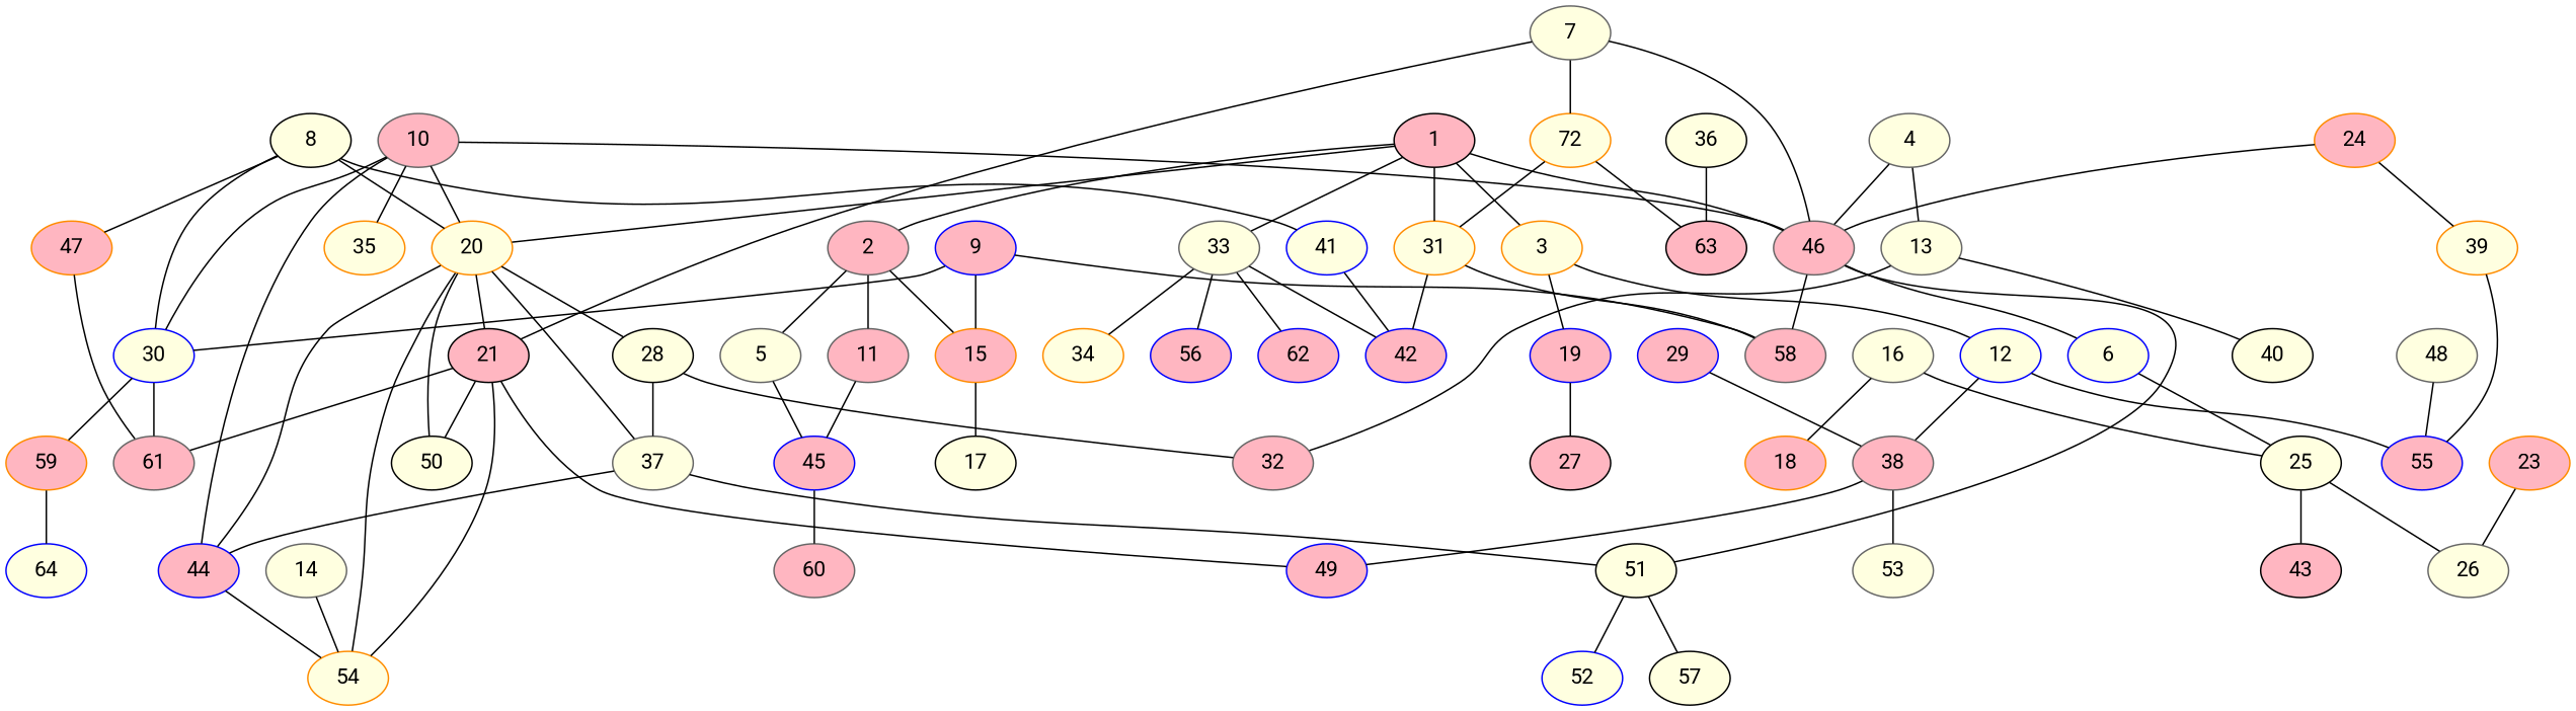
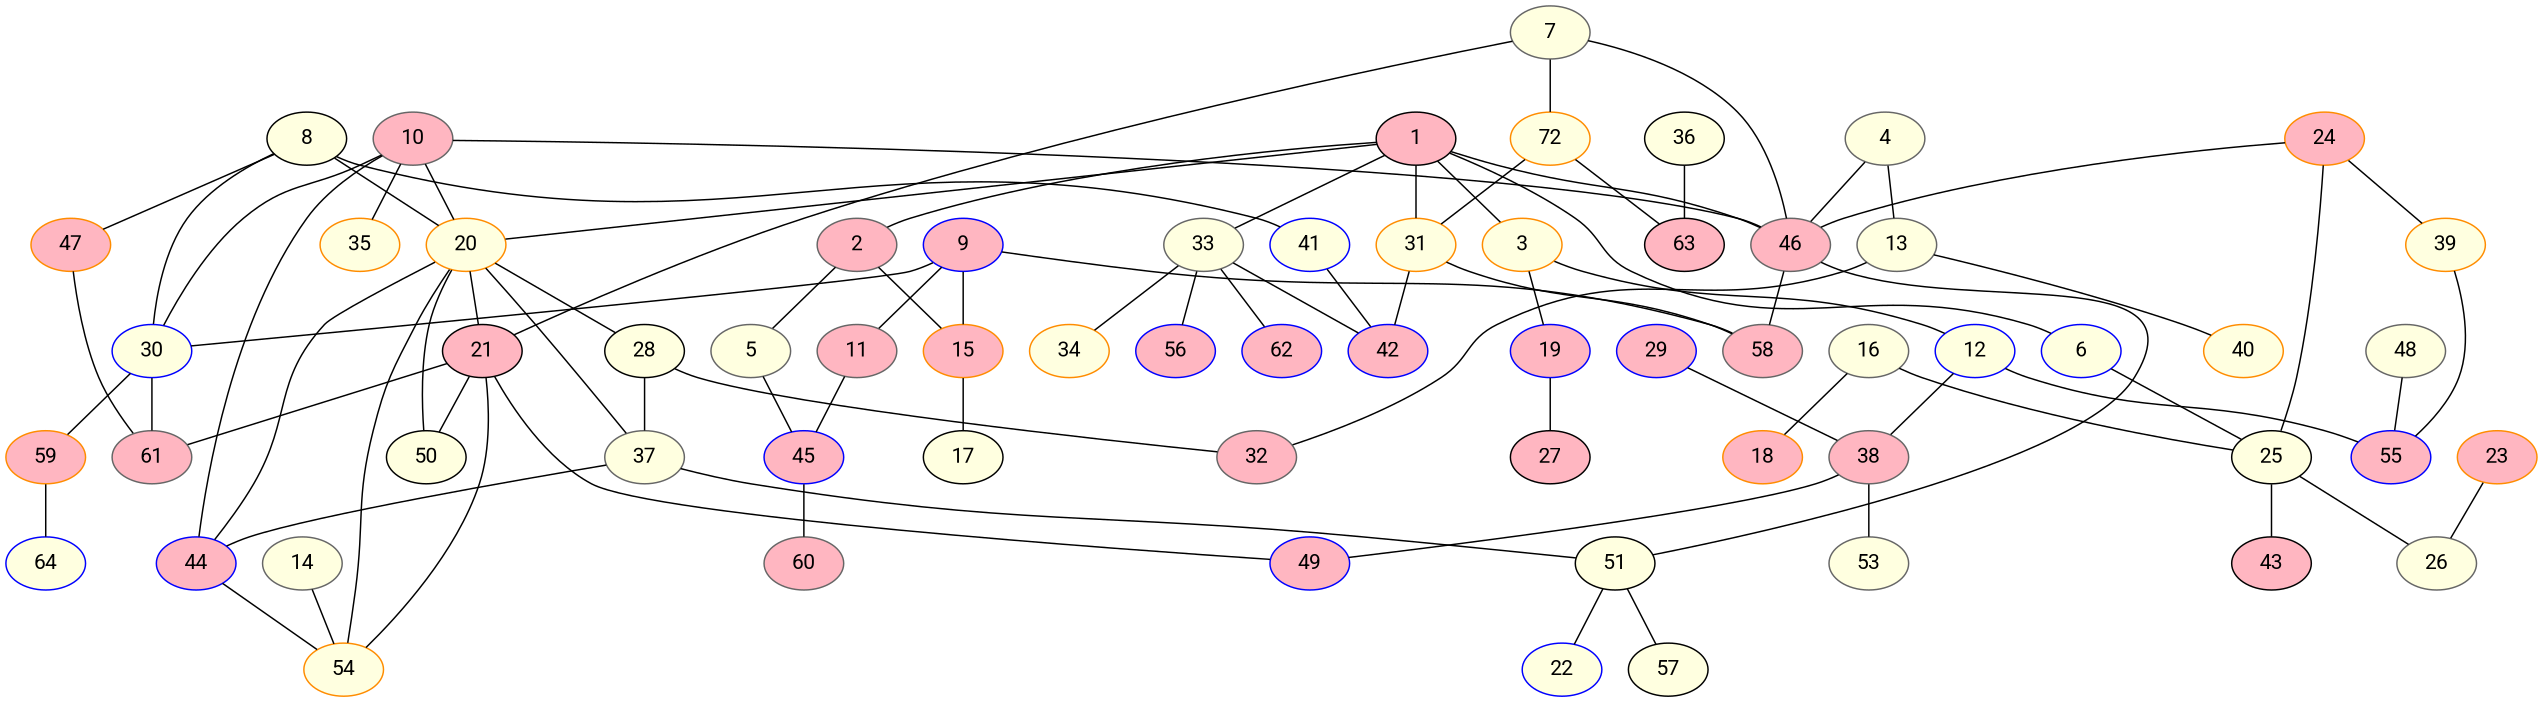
  graph {
    fontname=Roboto
    node [color=gray40 fillcolor=lightyellow fontname=Roboto style=filled]
    edge [fontname=Roboto weight=1.0]
    1 [color=black fillcolor=lightpink]
    2 [fillcolor=lightpink]
    3 [color=darkorange]
    6 [color=blue]
    20 [color=darkorange]
    31 [color=darkorange]
    33
    46 [fillcolor=lightpink]
    5
    15 [color=darkorange fillcolor=lightpink]
    12 [color=blue]
    19 [color=blue fillcolor=lightpink]
    25 [color=black]
    8 [color=black]
    30 [color=blue]
    41 [color=blue]
    47 [color=darkorange fillcolor=lightpink]
    21 [color=black fillcolor=lightpink]
    44 [color=blue fillcolor=lightpink]
    54 [color=darkorange]
    28 [color=black]
    37
    50 [color=black]
    58 [fillcolor=lightpink]
    42 [color=blue fillcolor=lightpink]
    34 [color=darkorange]
    56 [color=blue fillcolor=lightpink]
    62 [color=blue fillcolor=lightpink]
    51 [color=black]
    45 [color=blue fillcolor=lightpink]
    17 [color=black]
    38 [fillcolor=lightpink]
    55 [color=blue fillcolor=lightpink]
    27 [color=black fillcolor=lightpink]
    4
    13
    32 [fillcolor=lightpink]
-   40 [color=black]
+   40 [color=darkorange]
    60 [fillcolor=lightpink]
    26
    43 [color=black fillcolor=lightpink]
    7
    n43 [color=darkorange label=72]
    49 [color=blue fillcolor=lightpink]
    61 [fillcolor=lightpink]
    63 [color=black fillcolor=lightpink]
    59 [color=darkorange fillcolor=lightpink]
    9 [color=blue fillcolor=lightpink]
    11 [fillcolor=lightpink]
    10 [fillcolor=lightpink]
    35 [color=darkorange]
    36 [color=black]
    53
    14
    16
    18 [color=darkorange fillcolor=lightpink]
    23 [color=darkorange fillcolor=lightpink]
    24 [color=darkorange fillcolor=lightpink]
    39 [color=darkorange]
    29 [color=blue fillcolor=lightpink]
    64 [color=blue]
-   52 [color=blue]
+   52 [color=blue label=22]
    57 [color=black]
    48
    1 -- 2
    1 -- 3
-   46 -- 6
+   1 -- 6
    1 -- 20
    1 -- 31
    1 -- 33
    1 -- 46
    2 -- 5
    2 -- 15
    3 -- 12
    3 -- 19
    6 -- 25
    20 -- 21
    20 -- 44
    20 -- 54
    20 -- 28
    20 -- 37
    20 -- 50
    31 -- 58
    31 -- 42
    33 -- 42
    33 -- 34
    33 -- 56
    33 -- 62
    46 -- 58
    46 -- 51
    5 -- 45
    15 -- 17
    12 -- 38
    12 -- 55
    19 -- 27
    25 -- 26
    25 -- 43
    8 -- 20
    8 -- 30
    8 -- 41 [weight=2.0]
    8 -- 47
    30 -- 61
    30 -- 59
    41 -- 42
    47 -- 61
    21 -- 54
    21 -- 50
    21 -- 49
    21 -- 61
    44 -- 54
    28 -- 37
    28 -- 32
    37 -- 44
    37 -- 51
    51 -- 52
    51 -- 57
    45 -- 60
    38 -- 49
    38 -- 53
    4 -- 46
    4 -- 13
    13 -- 32
    13 -- 40
    7 -- 46
    7 -- 21
    7 -- n43
    n43 -- 31
    n43 -- 63
    59 -- 64
    9 -- 15
    9 -- 30
    9 -- 58
-   2 -- 11
+   9 -- 11
    11 -- 45
    10 -- 20
    10 -- 46
    10 -- 30
    10 -- 44
    10 -- 35
    36 -- 63
    14 -- 54
    16 -- 25
    16 -- 18
    23 -- 26
    24 -- 46
+   24 -- 25
    24 -- 39
    39 -- 55
    29 -- 38
    48 -- 55
  }
